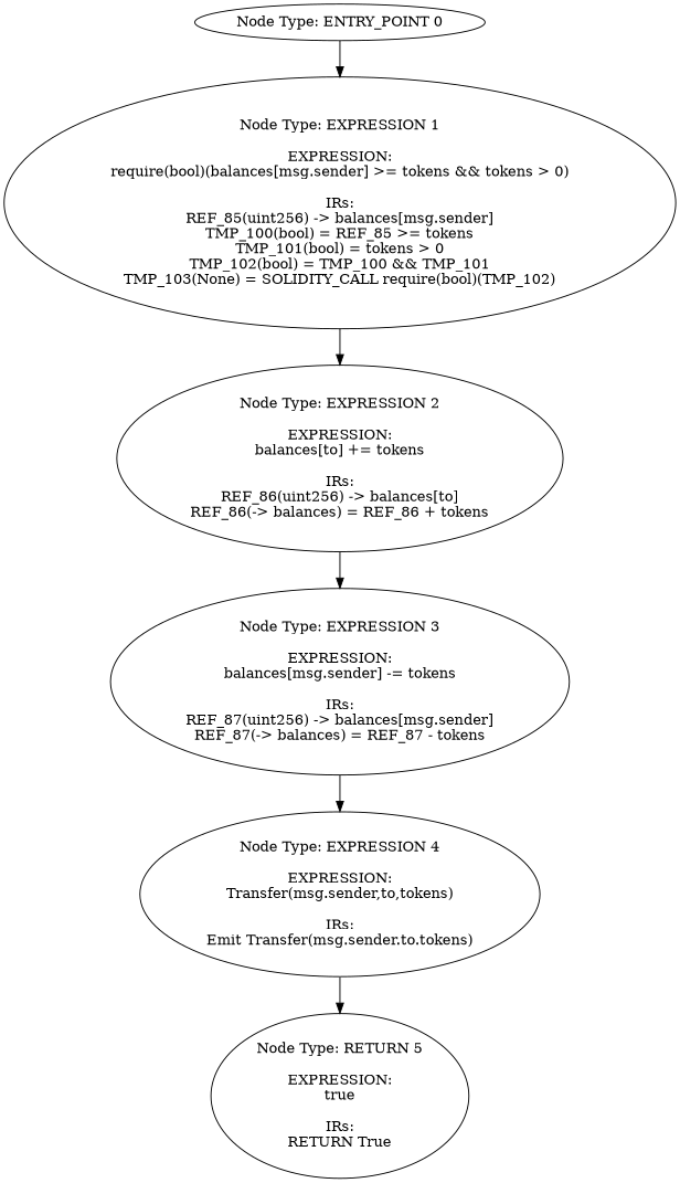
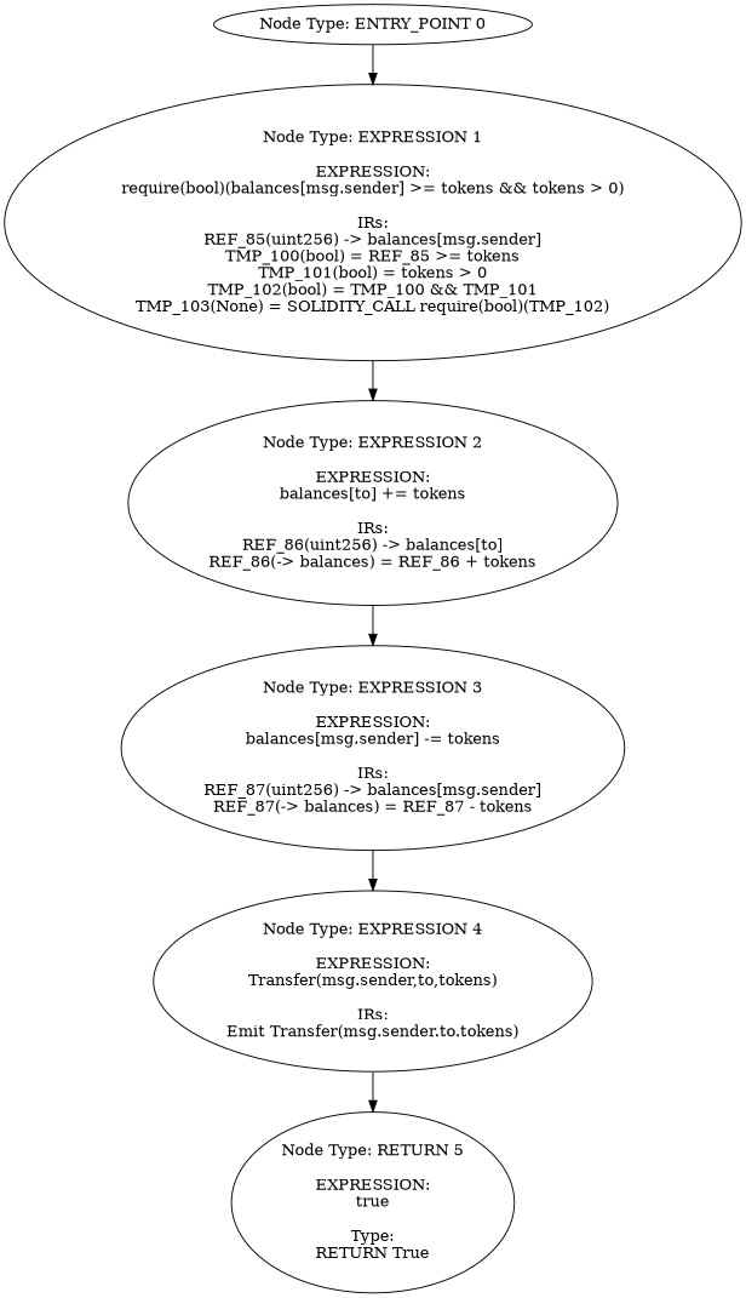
  digraph {
    n1 [label="Node Type: ENTRY_POINT 0\n"]
    n2 [label="Node Type: EXPRESSION 1\n\nEXPRESSION:\nrequire(bool)(balances[msg.sender] >= tokens && tokens > 0)\n\nIRs:\nREF_85(uint256) -> balances[msg.sender]\nTMP_100(bool) = REF_85 >= tokens\nTMP_101(bool) = tokens > 0\nTMP_102(bool) = TMP_100 && TMP_101\nTMP_103(None) = SOLIDITY_CALL require(bool)(TMP_102)"]
    n3 [label="Node Type: EXPRESSION 2\n\nEXPRESSION:\nbalances[to] += tokens\n\nIRs:\nREF_86(uint256) -> balances[to]\nREF_86(-> balances) = REF_86 + tokens"]
    n4 [label="Node Type: EXPRESSION 3\n\nEXPRESSION:\nbalances[msg.sender] -= tokens\n\nIRs:\nREF_87(uint256) -> balances[msg.sender]\nREF_87(-> balances) = REF_87 - tokens"]
    n5 [label="Node Type: EXPRESSION 4\n\nEXPRESSION:\nTransfer(msg.sender,to,tokens)\n\nIRs:\nEmit Transfer(msg.sender.to.tokens)"]
-   n6 [label="Node Type: RETURN 5\n\nEXPRESSION:\ntrue\n\nIRs:\nRETURN True"]
+   n6 [label="Node Type: RETURN 5\n\nEXPRESSION:\ntrue\n\nType:\nRETURN True"]
    n1 -> n2
    n2 -> n3
    n3 -> n4
    n4 -> n5
    n5 -> n6
  }
